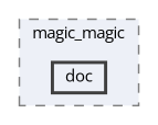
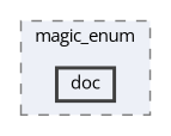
  digraph {
    compound=true
    fontname="Open Sans"
    n1 [color=grey25 fillcolor="#edf0f7" fontname="Open Sans" fontsize=10 height=0.2 label=doc shape=box style="filled,bold" width=0.4]
    subgraph cluster_1 {
      bgcolor="#edf0f7"
      fontsize=10
-     label=magic_magic
+     label=magic_enum
      pencolor=grey50
      style="filled,dashed"
      n1
    }
  }
